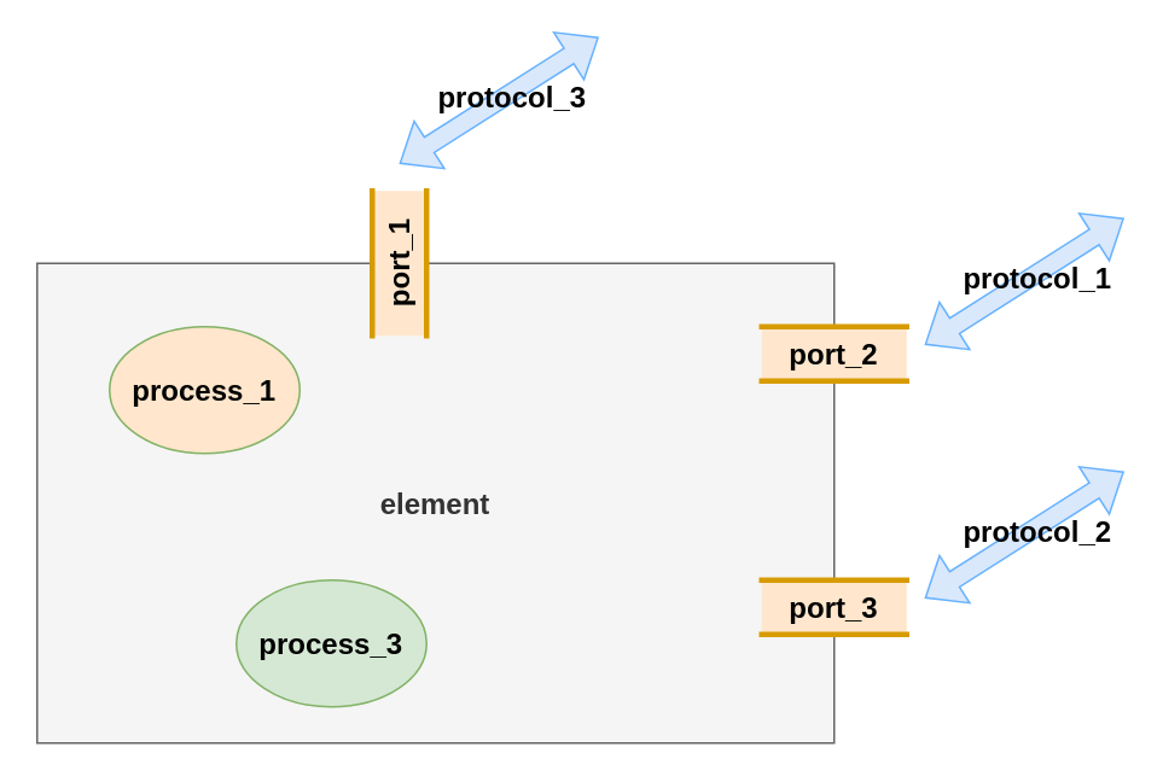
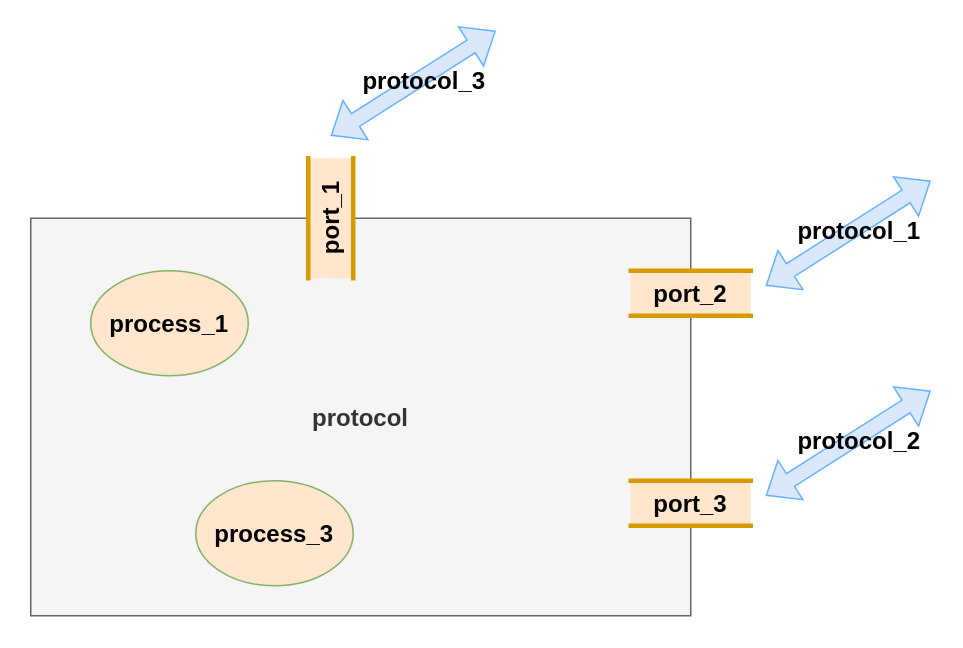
  <mxCell id="0" />
  <mxCell id="1" parent="0" />
- <mxCell id="2" value="&lt;b&gt;&lt;font style=&quot;font-size: 16px;&quot;&gt;element&lt;/font&gt;&lt;/b&gt;" style="rounded=0;whiteSpace=wrap;html=1;fillColor=#f5f5f5;fontColor=#333333;strokeColor=#666666;" parent="1" vertex="1"><mxGeometry x="20" y="145" width="440" height="265" as="geometry" /></mxCell>
+ <mxCell id="2" value="&lt;b&gt;&lt;font style=&quot;font-size: 16px;&quot;&gt;protocol&lt;/font&gt;&lt;/b&gt;" style="rounded=0;whiteSpace=wrap;html=1;fillColor=#f5f5f5;fontColor=#333333;strokeColor=#666666;" parent="1" vertex="1"><mxGeometry x="20" y="145" width="440" height="265" as="geometry" /></mxCell>
  <mxCell id="3" value="&lt;font style=&quot;font-size: 16px;&quot;&gt;&lt;b&gt;process_1&lt;/b&gt;&lt;/font&gt;" style="ellipse;whiteSpace=wrap;html=1;fillColor=#ffe6cc;strokeColor=#82b366;" parent="1" vertex="1"><mxGeometry x="60" y="180" width="105" height="70" as="geometry" /></mxCell>
  <mxCell id="4" value="&lt;b&gt;&lt;font style=&quot;font-size: 16px;&quot;&gt;port_2&lt;/font&gt;&lt;/b&gt;" style="shape=partialRectangle;whiteSpace=wrap;html=1;left=0;right=0;fillColor=#ffe6cc;strokeWidth=3;strokeColor=#d79b00;" parent="1" vertex="1"><mxGeometry x="420" y="180" width="80" height="30" as="geometry" /></mxCell>
  <mxCell id="5" value="" style="shape=flexArrow;endArrow=classic;startArrow=classic;html=1;rounded=0;fillColor=#dae8fc;strokeColor=#66B2FF;labelBackgroundColor=none;" parent="1" edge="1"><mxGeometry width="100" height="100" relative="1" as="geometry"><mxPoint x="220" y="90" as="sourcePoint" /><mxPoint x="330" as="targetPoint" y="20" /></mxGeometry></mxCell>
  <mxCell id="6" value="&lt;b&gt;&lt;font style=&quot;font-size: 16px;&quot;&gt;protocol_3&lt;/font&gt;&lt;/b&gt;" style="edgeLabel;html=1;align=center;verticalAlign=middle;resizable=0;points=[];labelBackgroundColor=none;" parent="5" vertex="1" connectable="0"><mxGeometry x="0.1" y="-1" relative="1" as="geometry"><mxPoint as="offset" /></mxGeometry></mxCell>
- <mxCell id="7" value="&lt;font style=&quot;font-size: 16px;&quot;&gt;&lt;b&gt;process_3&lt;/b&gt;&lt;/font&gt;" style="ellipse;whiteSpace=wrap;html=1;fillColor=#d5e8d4;strokeColor=#82b366;" parent="1" vertex="1"><mxGeometry x="130" y="320" width="105" height="70" as="geometry" /></mxCell>
+ <mxCell id="7" value="&lt;font style=&quot;font-size: 16px;&quot;&gt;&lt;b&gt;process_3&lt;/b&gt;&lt;/font&gt;" style="ellipse;whiteSpace=wrap;html=1;fillColor=#ffe6cc;strokeColor=#82b366;" parent="1" vertex="1"><mxGeometry x="130" y="320" width="105" height="70" as="geometry" /></mxCell>
  <mxCell id="8" value="&lt;b&gt;&lt;font style=&quot;font-size: 16px;&quot;&gt;port_1&lt;/font&gt;&lt;/b&gt;" style="shape=partialRectangle;whiteSpace=wrap;html=1;left=0;right=0;fillColor=#ffe6cc;strokeWidth=3;strokeColor=#d79b00;rotation=-90;" parent="1" vertex="1"><mxGeometry x="180" y="130" width="80" height="30" as="geometry" /></mxCell>
  <mxCell id="9" value="&lt;b&gt;&lt;font style=&quot;font-size: 16px;&quot;&gt;port_3&lt;/font&gt;&lt;/b&gt;" style="shape=partialRectangle;whiteSpace=wrap;html=1;left=0;right=0;fillColor=#ffe6cc;strokeWidth=3;strokeColor=#d79b00;" parent="1" vertex="1"><mxGeometry x="420" y="320" width="80" height="30" as="geometry" /></mxCell>
  <mxCell id="10" value="" style="shape=flexArrow;endArrow=classic;startArrow=classic;html=1;rounded=0;fillColor=#dae8fc;strokeColor=#66B2FF;labelBackgroundColor=none;" parent="1" edge="1"><mxGeometry width="100" height="100" relative="1" as="geometry"><mxPoint x="510" y="330" as="sourcePoint" /><mxPoint x="620" y="260" as="targetPoint" /></mxGeometry></mxCell>
  <mxCell id="11" value="&lt;b&gt;&lt;font style=&quot;font-size: 16px;&quot;&gt;protocol_2&lt;/font&gt;&lt;/b&gt;" style="edgeLabel;html=1;align=center;verticalAlign=middle;resizable=0;points=[];labelBackgroundColor=none;" parent="10" vertex="1" connectable="0"><mxGeometry x="0.1" y="-1" relative="1" as="geometry"><mxPoint as="offset" /></mxGeometry></mxCell>
  <mxCell id="12" value="" style="shape=flexArrow;endArrow=classic;startArrow=classic;html=1;rounded=0;fillColor=#dae8fc;strokeColor=#66B2FF;labelBackgroundColor=none;" parent="1" edge="1"><mxGeometry width="100" height="100" relative="1" as="geometry"><mxPoint x="510" y="190" as="sourcePoint" /><mxPoint x="620" y="120" as="targetPoint" /></mxGeometry></mxCell>
  <mxCell id="13" value="&lt;b&gt;&lt;font style=&quot;font-size: 16px;&quot;&gt;protocol_1&lt;/font&gt;&lt;/b&gt;" style="edgeLabel;html=1;align=center;verticalAlign=middle;resizable=0;points=[];labelBackgroundColor=none;" parent="12" vertex="1" connectable="0"><mxGeometry x="0.1" y="-1" relative="1" as="geometry"><mxPoint as="offset" /></mxGeometry></mxCell>
